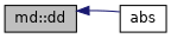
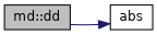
  digraph {
    rankdir=LR
    node [color=black fontname=Helvetica fontsize=12 shape=record]
    n1 [fillcolor=grey75 fontcolor=black height=0.2 label="md::dd" style=filled width=0.4]
    n2 [height=0.2 label=abs width=0.4]
-   n2 -> n1 [color=midnightblue fontname=Helvetica fontsize=12 labelfontname=Helvetica labelfontsize=12 style=solid]
+   n1 -> n2 [color=midnightblue fontname=Helvetica fontsize=12 labelfontname=Helvetica labelfontsize=12 style=solid]
  }
